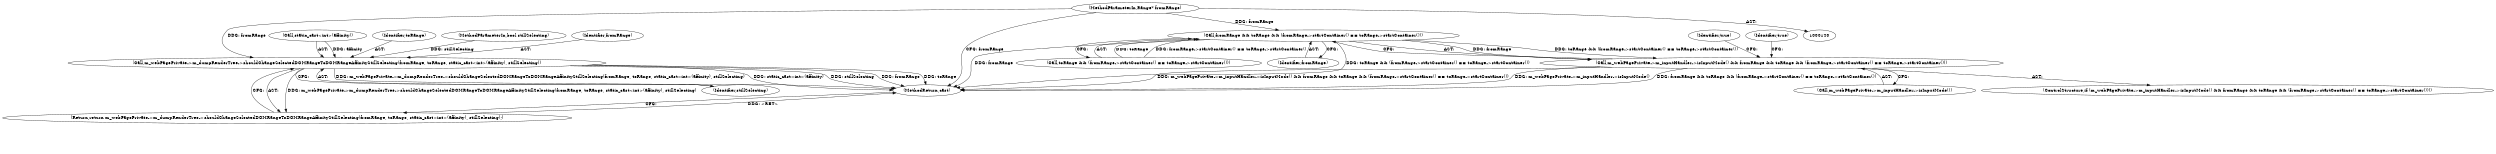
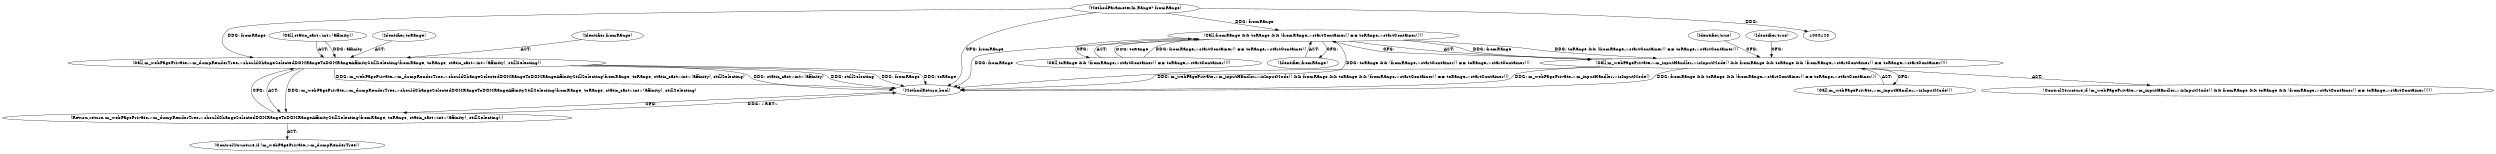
  digraph {
    n1 [label="(MethodParameterIn,Range* fromRange)"]
    n2 [label="(Call,m_webPagePrivate->m_dumpRenderTree->shouldChangeSelectedDOMRangeToDOMRangeAffinityStillSelecting(fromRange, toRange, static_cast<int>(affinity), stillSelecting))"]
    n3 [label="(Call,fromRange && toRange && (fromRange->startContainer() == toRange->startContainer()))"]
-   n4 [label="(MethodReturn,cast)"]
+   n4 [label="(MethodReturn,bool)"]
    n5 [label=1000140]
    n6 [label="(Return,return m_webPagePrivate->m_dumpRenderTree->shouldChangeSelectedDOMRangeToDOMRangeAffinityStillSelecting(fromRange, toRange, static_cast<int>(affinity), stillSelecting);)"]
-   n7 [label="(Identifier,stillSelecting)"]
    n8 [label="(Call,m_webPagePrivate->m_inputHandler->isInputMode() && fromRange && toRange && (fromRange->startContainer() == toRange->startContainer()))"]
    n9 [label="(Identifier,fromRange)"]
    n10 [label="(Call,toRange && (fromRange->startContainer() == toRange->startContainer()))"]
+   n11 [label="(ControlStructure,if (m_webPagePrivate->m_dumpRenderTree))"]
    n12 [label="(ControlStructure,if (m_webPagePrivate->m_inputHandler->isInputMode() && fromRange && toRange && (fromRange->startContainer() == toRange->startContainer())))"]
    n13 [label="(Call,m_webPagePrivate->m_inputHandler->isInputMode())"]
    n14 [label="(Identifier,true)"]
    n15 [label="(Call,static_cast<int>(affinity))"]
    n16 [label="(Identifier,toRange)"]
-   n17 [label="(MethodParameterIn,bool stillSelecting)"]
    n18 [label="(Identifier,true)"]
    n19 [label="(Identifier,fromRange)"]
    n1 -> n2 [label="DDG: fromRange"]
    n1 -> n3 [label="DDG: fromRange"]
    n1 -> n4 [label="CFG: fromRange"]
-   n1 -> n5 [label="AST: "]
+   n1 -> n5 [label="DDG: "]
    n2 -> n4 [label="DDG: static_cast<int>(affinity)"]
    n2 -> n4 [label="DDG: stillSelecting"]
    n2 -> n4 [label="DDG: fromRange"]
    n2 -> n4 [label="DDG: toRange"]
    n2 -> n4 [label="DDG: m_webPagePrivate->m_dumpRenderTree->shouldChangeSelectedDOMRangeToDOMRangeAffinityStillSelecting(fromRange, toRange, static_cast<int>(affinity), stillSelecting)"]
    n2 -> n6 [label="AST: "]
    n2 -> n6 [label="DDG: m_webPagePrivate->m_dumpRenderTree->shouldChangeSelectedDOMRangeToDOMRangeAffinityStillSelecting(fromRange, toRange, static_cast<int>(affinity), stillSelecting)"]
-   n2 -> n7 [label="CFG: "]
    n3 -> n4 [label="DDG: toRange && (fromRange->startContainer() == toRange->startContainer())"]
    n3 -> n4 [label="DDG: fromRange"]
    n3 -> n8 [label="AST: "]
    n3 -> n8 [label="DDG: fromRange"]
    n3 -> n8 [label="DDG: toRange && (fromRange->startContainer() == toRange->startContainer())"]
    n3 -> n9 [label="CFG: "]
    n3 -> n10 [label="CFG: "]
    n4 -> n6 [label="CFG: "]
    n6 -> n2 [label="CFG: "]
    n6 -> n4 [label="DDG: <RET>"]
-   n7 -> n2 [label="AST: "]
+   n6 -> n11 [label="AST: "]
    n8 -> n3 [label="CFG: "]
    n8 -> n4 [label="DDG: fromRange && toRange && (fromRange->startContainer() == toRange->startContainer())"]
    n8 -> n4 [label="DDG: m_webPagePrivate->m_inputHandler->isInputMode() && fromRange && toRange && (fromRange->startContainer() == toRange->startContainer())"]
    n8 -> n4 [label="DDG: m_webPagePrivate->m_inputHandler->isInputMode()"]
    n8 -> n12 [label="AST: "]
    n8 -> n13 [label="CFG: "]
    n9 -> n3 [label="AST: "]
    n10 -> n3 [label="AST: "]
    n10 -> n3 [label="DDG: toRange"]
    n10 -> n3 [label="DDG: fromRange->startContainer() == toRange->startContainer()"]
    n13 -> n8 [label="AST: "]
    n14 -> n8 [label="CFG: "]
    n15 -> n2 [label="AST: "]
    n15 -> n2 [label="DDG: affinity"]
    n16 -> n2 [label="AST: "]
-   n17 -> n2 [label="DDG: stillSelecting"]
    n18 -> n8 [label="CFG: "]
    n19 -> n2 [label="AST: "]
  }
